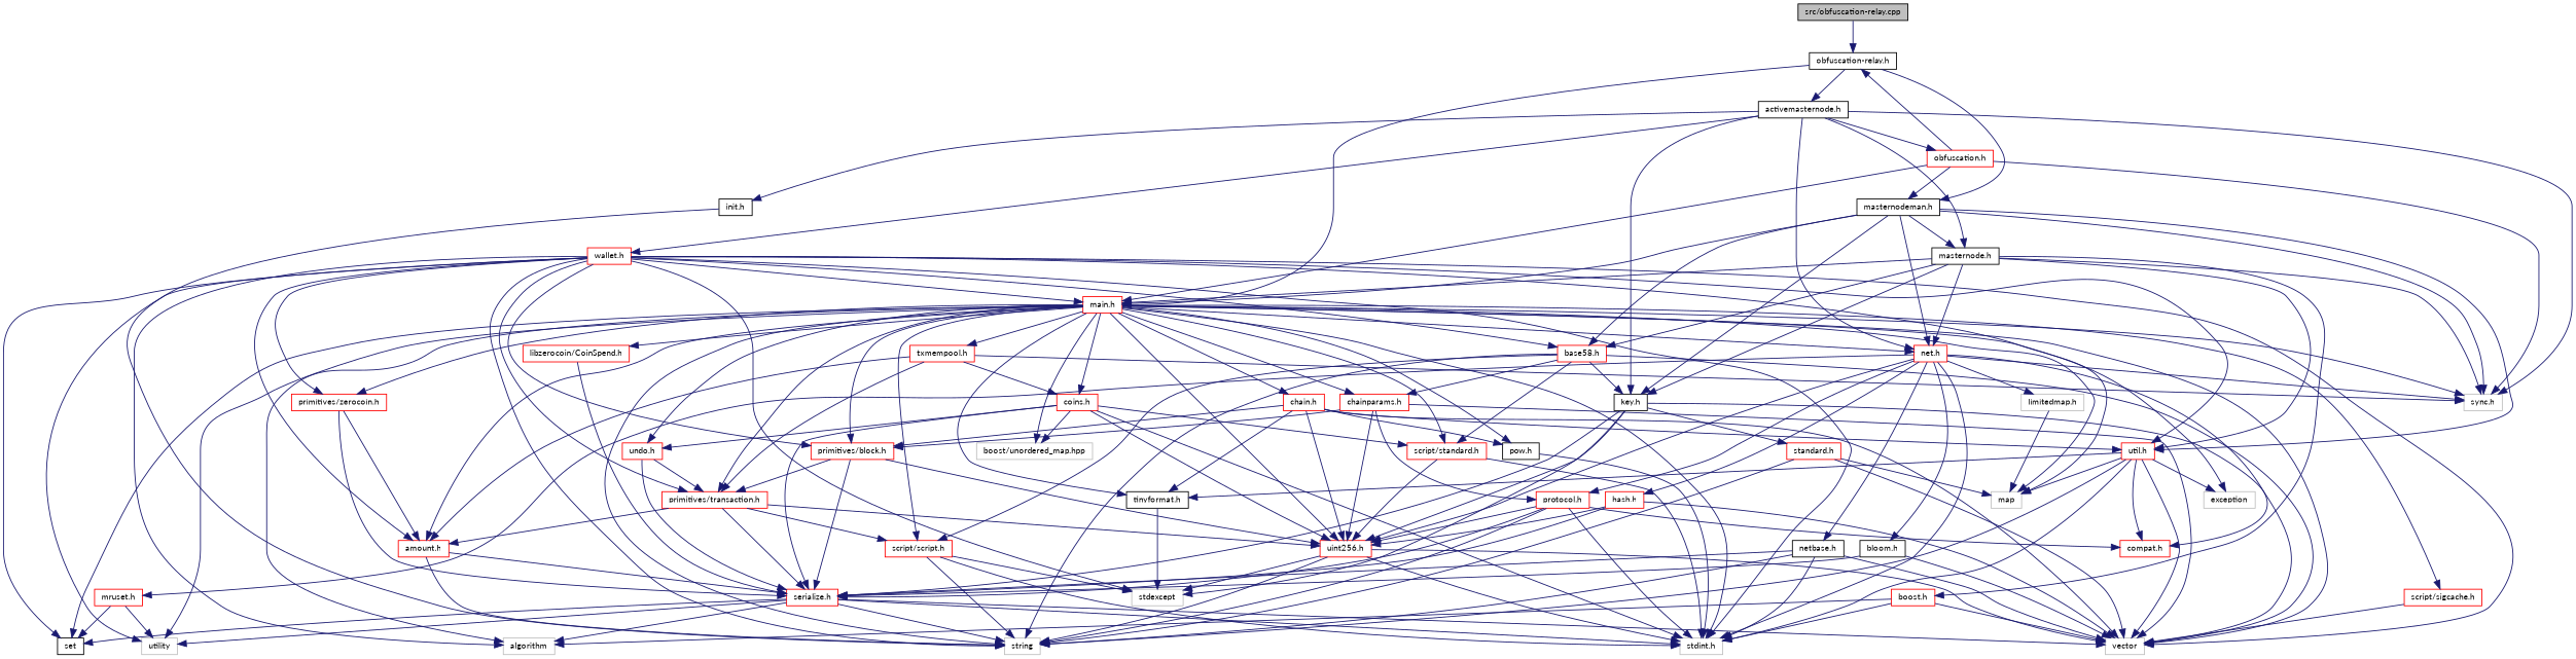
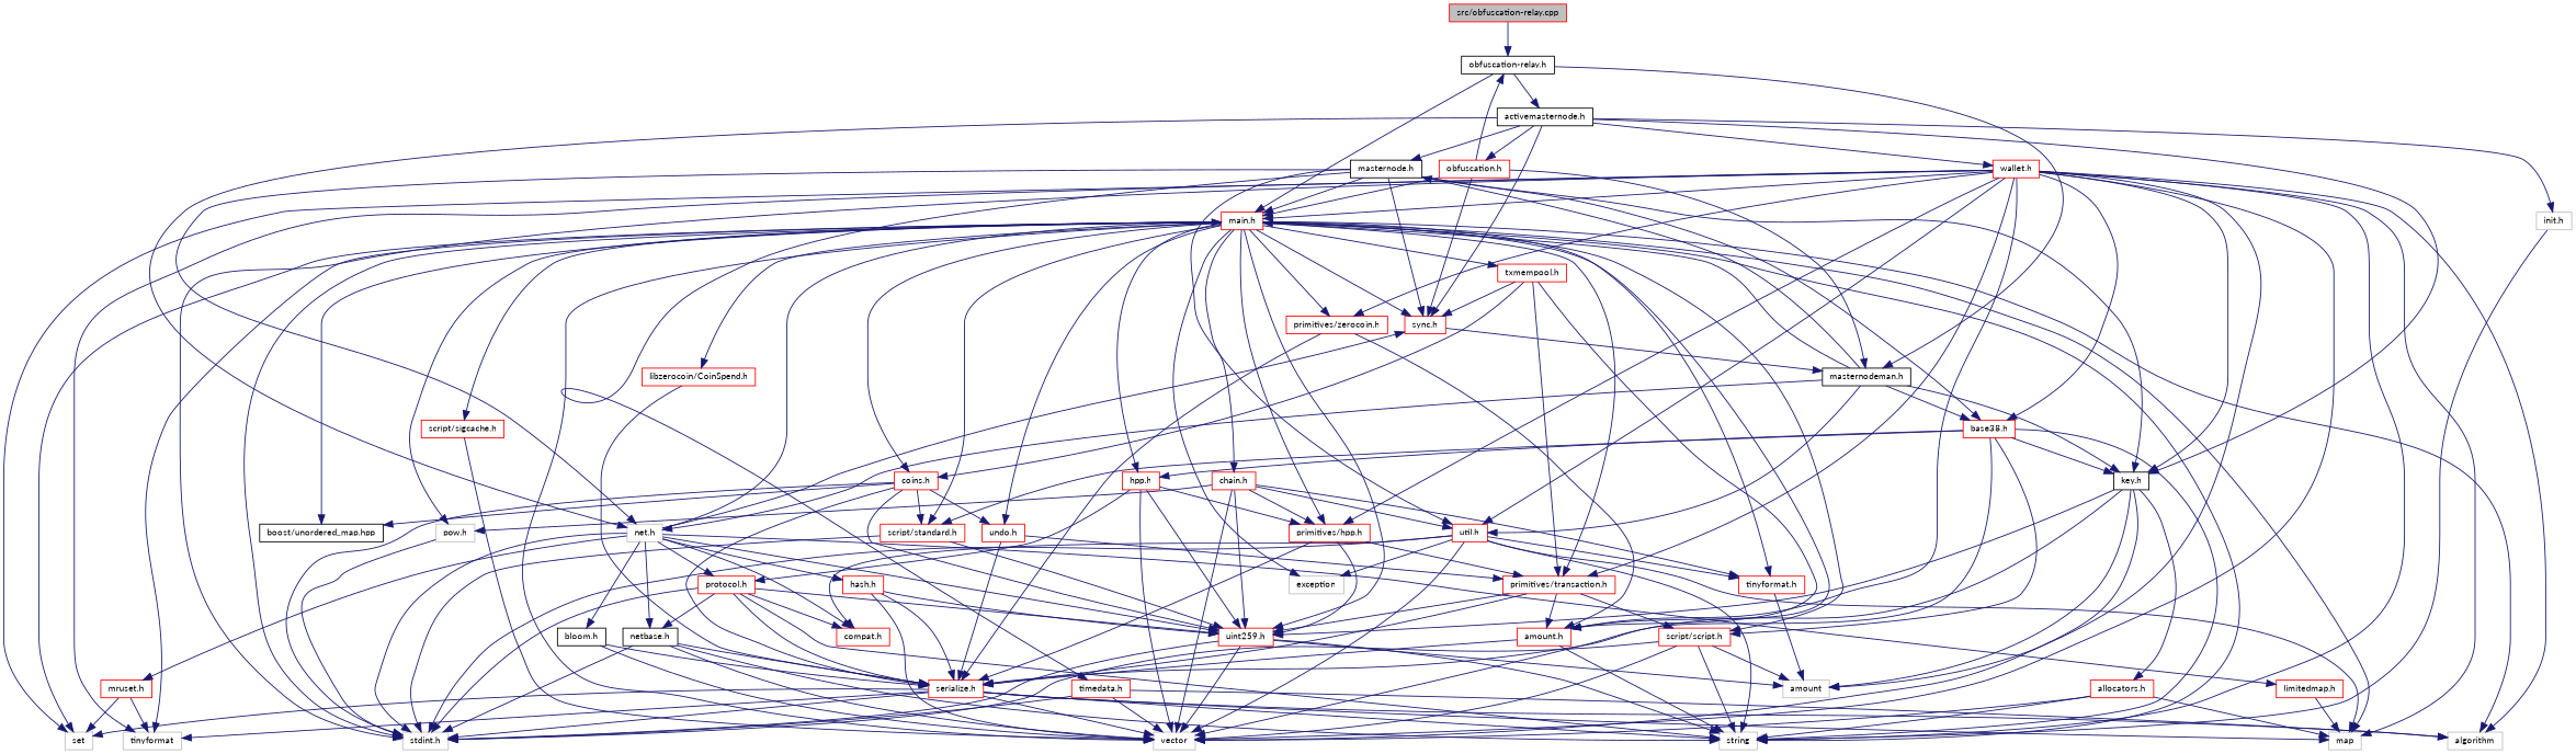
  digraph {
    fontname=Lato
    node [color=red fillcolor=white fontname=Lato fontsize=10 shape=record style=filled]
    edge [color=midnightblue fontname=Lato fontsize=10 labelfontname=Helvetica labelfontsize=10 style=solid]
-   n1 [color=black fillcolor=grey75 fontcolor=black height=0.2 label="src/obfuscation-relay.cpp" width=0.4]
+   n1 [fillcolor=grey75 fontcolor=black height=0.2 label="src/obfuscation-relay.cpp" width=0.4]
    n2 [color=black height=0.2 label="obfuscation-relay.h" width=0.4]
    n3 [color=black height=0.2 label="activemasternode.h" width=0.4]
    n4 [height=0.2 label="main.h" width=0.4]
    n5 [color=black height=0.2 label="masternodeman.h" width=0.4]
-   n6 [color=black height=0.2 label="init.h" width=0.4]
+   n6 [color=grey75 height=0.2 label="init.h" width=0.4]
    n7 [color=black height=0.2 label="key.h" width=0.4]
    n8 [color=black height=0.2 label="masternode.h" width=0.4]
-   n9 [height=0.2 label="net.h" width=0.4]
-   n10 [color=grey75 height=0.2 label="sync.h" width=0.4]
+   n9 [color=grey75 height=0.2 label="net.h" width=0.4]
+   n10 [height=0.2 label="sync.h" width=0.4]
    n11 [height=0.2 label="obfuscation.h" width=0.4]
    n12 [height=0.2 label="wallet.h" width=0.4]
    n13 [color=grey75 height=0.2 label=string width=0.4]
    n14 [color=grey75 height=0.2 label=vector width=0.4]
-   n15 [height=0.2 label="uint256.h" width=0.4]
+   n15 [height=0.2 label="uint259.h" width=0.4]
    n16 [color=grey75 height=0.2 label=map width=0.4]
    n17 [color=grey75 height=0.2 label=algorithm width=0.4]
-   n18 [color=black height=0.2 label=set width=0.4]
+   n18 [color=grey75 height=0.2 label=set width=0.4]
    n19 [color=grey75 height=0.2 label="stdint.h" width=0.4]
-   n20 [color=grey75 height=0.2 label=utility width=0.4]
-   n21 [height=0.2 label="chainparams.h" width=0.4]
+   n20 [color=grey75 height=0.2 label=tinyformat width=0.4]
+   n21 [height=0.2 label="hpp.h" width=0.4]
    n22 [height=0.2 label="script/script.h" width=0.4]
    n23 [height=0.2 label="script/standard.h" width=0.4]
-   n24 [height=0.2 label="primitives/block.h" width=0.4]
+   n24 [height=0.2 label="primitives/hpp.h" width=0.4]
    n25 [height=0.2 label="primitives/transaction.h" width=0.4]
    n26 [height=0.2 label="amount.h" width=0.4]
    n27 [height=0.2 label="chain.h" width=0.4]
-   n28 [color=black height=0.2 label="pow.h" width=0.4]
-   n29 [color=black height=0.2 label="tinyformat.h" width=0.4]
+   n28 [color=grey75 height=0.2 label="pow.h" width=0.4]
+   n29 [height=0.2 label="tinyformat.h" width=0.4]
    n30 [color=grey75 height=0.2 label=exception width=0.4]
    n31 [height=0.2 label="coins.h" width=0.4]
    n32 [height=0.2 label="undo.h" width=0.4]
-   n33 [color=grey75 height=0.2 label="boost/unordered_map.hpp" width=0.4]
+   n33 [color=black height=0.2 label="boost/unordered_map.hpp" width=0.4]
    n34 [height=0.2 label="primitives/zerocoin.h" width=0.4]
    n35 [height=0.2 label="script/sigcache.h" width=0.4]
    n36 [height=0.2 label="txmempool.h" width=0.4]
    n37 [height=0.2 label="libzerocoin/CoinSpend.h" width=0.4]
-   n38 [height=0.2 label="base58.h" width=0.4]
+   n38 [height=0.2 label="base38.h" width=0.4]
    n39 [height=0.2 label="util.h" width=0.4]
-   n40 [height=0.2 label="standard.h" width=0.4]
+   n40 [height=0.2 label="allocators.h" width=0.4]
    n41 [height=0.2 label="serialize.h" width=0.4]
-   n42 [color=grey75 height=0.2 label=stdexcept width=0.4]
-   n43 [height=0.2 label="boost.h" width=0.4]
+   n42 [color=grey75 height=0.2 label=amount width=0.4]
+   n43 [height=0.2 label="timedata.h" width=0.4]
    n44 [height=0.2 label="protocol.h" width=0.4]
    n45 [color=black height=0.2 label="netbase.h" width=0.4]
    n46 [height=0.2 label="compat.h" width=0.4]
    n47 [color=black height=0.2 label="bloom.h" width=0.4]
    n48 [height=0.2 label="hash.h" width=0.4]
-   n49 [color=grey75 height=0.2 label="limitedmap.h" width=0.4]
+   n49 [height=0.2 label="limitedmap.h" width=0.4]
    n50 [height=0.2 label="mruset.h" width=0.4]
    n1 -> n2
    n2 -> n3
    n2 -> n4
    n2 -> n5
    n3 -> n6
    n3 -> n7
    n3 -> n8
    n3 -> n9
    n3 -> n10
    n3 -> n11
    n3 -> n12
-   n4 -> n9
+   n9 -> n4
    n4 -> n10
    n4 -> n13
    n4 -> n14
    n4 -> n15
    n4 -> n16
    n4 -> n17
    n4 -> n18
    n4 -> n19
    n4 -> n20
    n4 -> n21
    n4 -> n22
    n4 -> n23
    n4 -> n24
    n4 -> n25
    n4 -> n26
    n4 -> n27
    n4 -> n28
    n4 -> n29
    n4 -> n30
    n4 -> n31
    n4 -> n32
    n4 -> n33
    n4 -> n34
    n4 -> n35
    n4 -> n36
    n4 -> n37
    n5 -> n4
    n5 -> n7
    n5 -> n8
    n5 -> n9
-   n5 -> n10
+   n10 -> n5
    n5 -> n38
    n5 -> n39
    n6 -> n13
    n7 -> n14
    n7 -> n15
    n7 -> n40
    n7 -> n41
    n7 -> n42
    n8 -> n4
    n8 -> n7
    n8 -> n9
    n8 -> n10
    n8 -> n38
    n8 -> n39
    n8 -> n43
    n9 -> n10
    n9 -> n15
    n9 -> n19
    n9 -> n44
    n9 -> n45
    n9 -> n46
    n9 -> n47
    n9 -> n48
    n9 -> n49
    n9 -> n50
    n11 -> n2
    n11 -> n4
    n11 -> n5
    n11 -> n10
    n12 -> n4
+   n12 -> n7
    n12 -> n13
    n12 -> n14
    n12 -> n16
    n12 -> n17
    n12 -> n18
    n12 -> n19
    n12 -> n20
    n12 -> n24
    n12 -> n25
    n12 -> n26
    n12 -> n34
    n12 -> n38
    n12 -> n39
    n12 -> n42
    n15 -> n13
    n15 -> n14
    n15 -> n19
    n15 -> n42
    n21 -> n14
    n21 -> n15
    n21 -> n24
    n21 -> n44
    n22 -> n13
+   n22 -> n14
    n22 -> n19
    n22 -> n42
    n23 -> n15
    n23 -> n19
    n24 -> n15
    n24 -> n25
    n24 -> n41
    n25 -> n15
    n25 -> n22
    n25 -> n26
    n25 -> n41
    n26 -> n13
    n26 -> n41
    n27 -> n14
    n27 -> n15
    n27 -> n24
    n27 -> n28
    n27 -> n29
    n27 -> n39
    n28 -> n19
    n29 -> n42
    n31 -> n15
    n31 -> n19
    n31 -> n23
    n31 -> n32
    n31 -> n33
    n31 -> n41
    n32 -> n25
    n32 -> n41
    n34 -> n26
    n34 -> n41
    n35 -> n14
    n36 -> n10
    n36 -> n25
    n36 -> n26
    n36 -> n31
    n37 -> n41
    n38 -> n7
    n38 -> n13
    n38 -> n14
    n38 -> n21
    n38 -> n22
    n38 -> n23
    n39 -> n13
    n39 -> n14
    n39 -> n16
    n39 -> n19
    n39 -> n29
    n39 -> n30
    n39 -> n46
    n40 -> n13
    n40 -> n14
    n40 -> n16
    n41 -> n13
    n41 -> n14
+   n41 -> n16
    n41 -> n17
    n41 -> n18
    n41 -> n19
    n41 -> n20
    n43 -> n14
    n43 -> n17
    n43 -> n19
    n44 -> n13
    n44 -> n15
    n44 -> n19
    n44 -> n41
+   n44 -> n45
    n44 -> n46
    n45 -> n13
    n45 -> n14
    n45 -> n19
    n45 -> n41
    n47 -> n14
    n47 -> n41
    n48 -> n14
    n48 -> n15
    n48 -> n41
    n49 -> n16
    n50 -> n18
    n50 -> n20
  }
